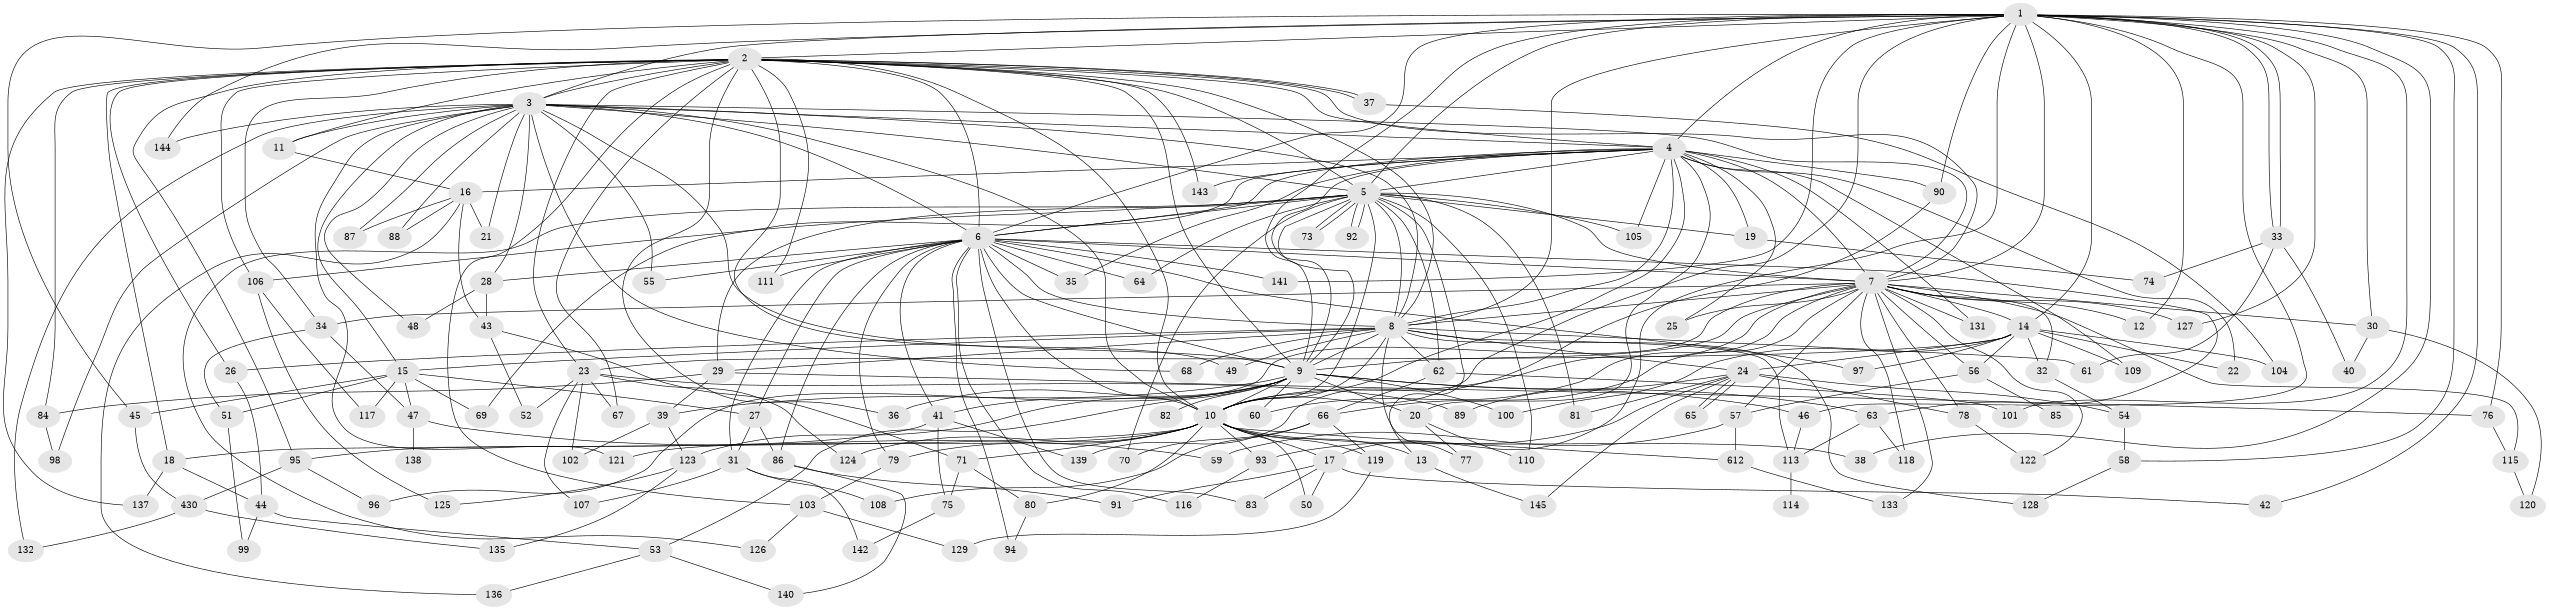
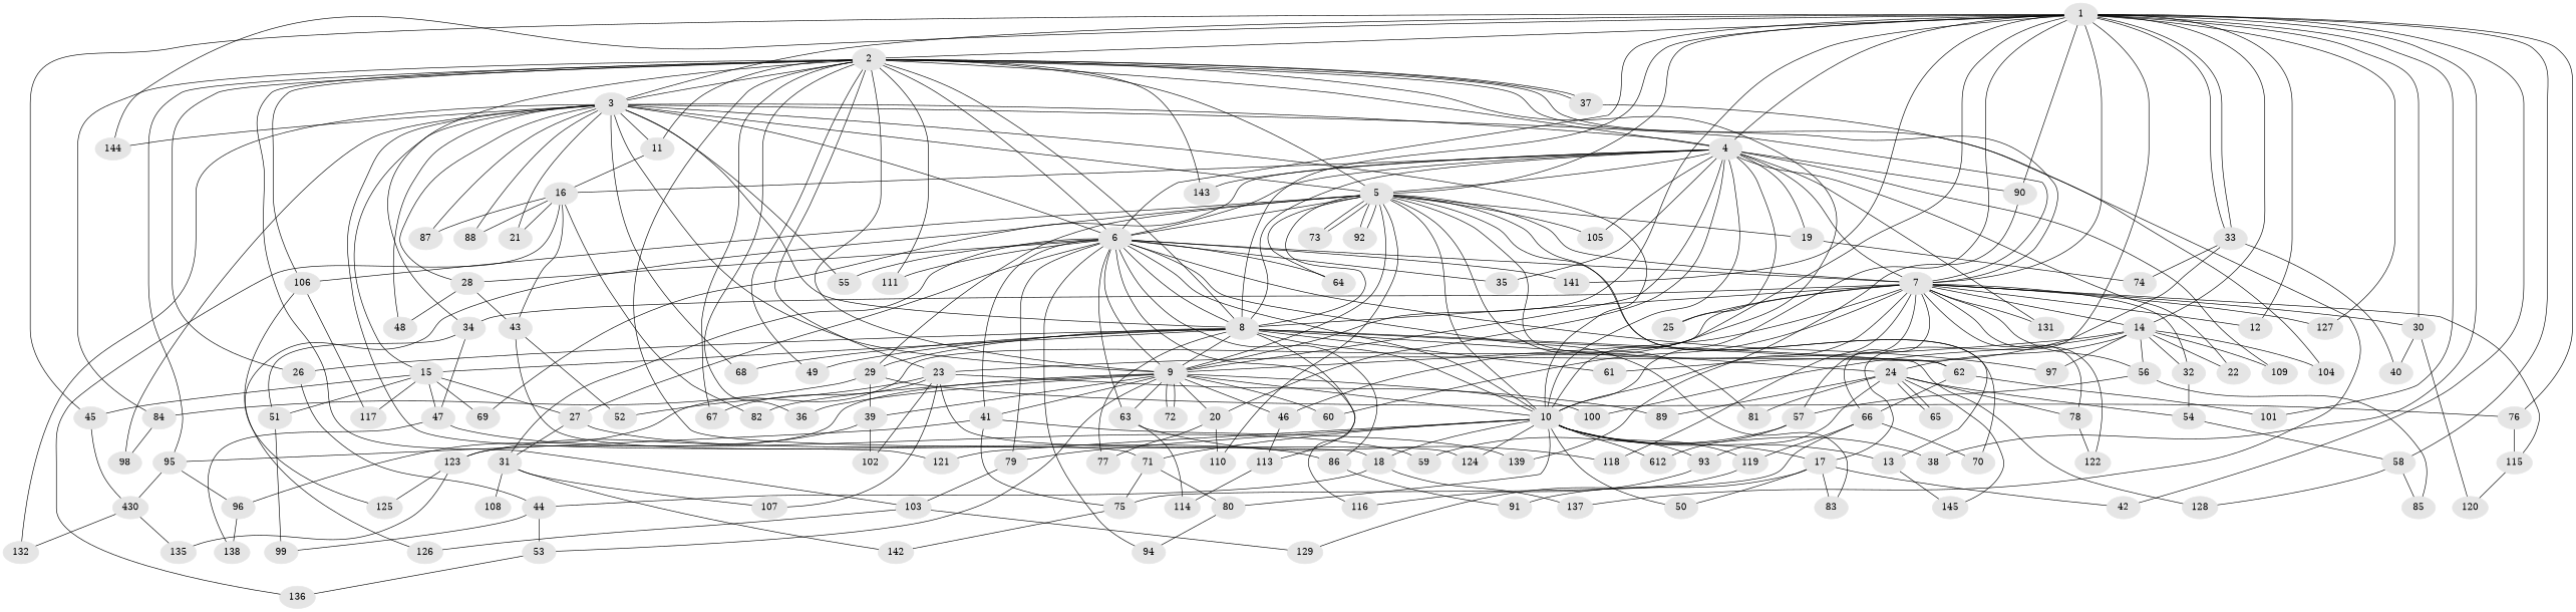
  graph {
    node [color=gray90 style=filled]
    1
    2
    3
    4
    5
    6
    7
    8
    9
    10
    12
    14
    17
    30
    33
    38
    42
    45
    46
    58
    76
    90
    101
    127
    141
    144
    11
    18
    23
    26
    34
    36
    37
    49
    67
    84
    95
    103
    106
    111
    137
    143
    15
    21
    28
    48
    55
    68
    87
    88
    98
    121
    132
    16
    19
    20
    22
    25
    35
    69
    105
    109
    131
    13
    29
    62
    64
    70
    73
    81
    92
    110
    126
    27
    31
    41
    63
    79
    83
    86
    94
    97
    116
    32
    56
    57
    60
    66
    78
    96
    115
    118
    122
-   133
    24
    61
    77
    113
    128
    39
    53
+   72
    82
    100
    123
    50
    71
    80
    93
    n110 [label=612]
    119
    124
    104
    91
    40
    120
    74
    n118 [label=430]
    85
    139
    44
    52
    89
    102
    107
    47
    51
    129
    117
    125
    43
    136
    145
    108
    142
    75
    114
-   140
    54
    59
    138
    65
    135
    99
    1 -- 2
    1 -- 3
    1 -- 4
    1 -- 5
    1 -- 6
    1 -- 7
    1 -- 8
    1 -- 9
    1 -- 10
    1 -- 12
    1 -- 14
    1 -- 17
    1 -- 30
    1 -- 33
    1 -- 33
    1 -- 38
    1 -- 42
    1 -- 45
    1 -- 46
    1 -- 58
    1 -- 76
    1 -- 90
    1 -- 101
    1 -- 127
    1 -- 141
    1 -- 144
    2 -- 3
    2 -- 4
    2 -- 5
    2 -- 6
    2 -- 7
    2 -- 8
    2 -- 9
    2 -- 10
    2 -- 11
    2 -- 18
    2 -- 23
    2 -- 26
    2 -- 34
    2 -- 36
    2 -- 37
    2 -- 37
    2 -- 49
    2 -- 67
    2 -- 84
    2 -- 95
    2 -- 103
    2 -- 106
    2 -- 111
    2 -- 137
    2 -- 143
    3 -- 4
    3 -- 5
    3 -- 6
    3 -- 7
    3 -- 8
    3 -- 9
    3 -- 10
    3 -- 144
    3 -- 11
    3 -- 15
    3 -- 21
    3 -- 28
    3 -- 48
    3 -- 55
    3 -- 68
    3 -- 87
    3 -- 88
    3 -- 98
    3 -- 121
    3 -- 132
    4 -- 5
    4 -- 6
    4 -- 7
    4 -- 8
    4 -- 9
    4 -- 10
    4 -- 90
    4 -- 143
    4 -- 16
    4 -- 19
    4 -- 20
    4 -- 22
    4 -- 25
    4 -- 35
    4 -- 69
    4 -- 105
    4 -- 109
    4 -- 131
    5 -- 6
    5 -- 7
    5 -- 8
    5 -- 9
    5 -- 10
    5 -- 106
    5 -- 19
    5 -- 105
    5 -- 13
    5 -- 29
    5 -- 62
    5 -- 64
    5 -- 70
    5 -- 73
    5 -- 73
    5 -- 81
    5 -- 92
    5 -- 92
    5 -- 110
    5 -- 126
    6 -- 7
    6 -- 8
    6 -- 9
    6 -- 10
    6 -- 141
    6 -- 111
    6 -- 28
    6 -- 55
    6 -- 35
    6 -- 64
    6 -- 27
    6 -- 31
    6 -- 41
    6 -- 63
    6 -- 79
    6 -- 83
    6 -- 86
    6 -- 94
    6 -- 97
    6 -- 116
    7 -- 8
    7 -- 9
    7 -- 10
    7 -- 12
    7 -- 14
    7 -- 30
    7 -- 127
    7 -- 34
    7 -- 25
    7 -- 131
    7 -- 32
    7 -- 56
    7 -- 57
    7 -- 60
    7 -- 66
    7 -- 78
    7 -- 96
    7 -- 115
    7 -- 118
    7 -- 122
-   7 -- 133
    8 -- 9
    8 -- 10
    8 -- 26
    8 -- 49
    8 -- 15
    8 -- 68
    8 -- 29
    8 -- 62
    8 -- 24
    8 -- 61
    8 -- 77
    8 -- 113
    8 -- 128
    9 -- 10
    9 -- 46
    9 -- 36
    9 -- 20
    9 -- 41
    9 -- 63
    9 -- 60
    9 -- 39
    9 -- 53
+   9 -- 72
+   9 -- 72
    9 -- 82
    9 -- 100
    9 -- 123
    10 -- 17
    10 -- 38
    10 -- 18
    10 -- 121
    10 -- 13
    10 -- 79
    10 -- 50
    10 -- 71
    10 -- 80
    10 -- 93
    10 -- n110
    10 -- 119
    10 -- 124
    14 -- 23
    14 -- 22
    14 -- 109
    14 -- 97
    14 -- 32
    14 -- 56
    14 -- 24
    14 -- 100
    14 -- 104
    17 -- 42
    17 -- 83
    17 -- 50
    17 -- 91
    30 -- 40
    30 -- 120
    33 -- 61
    33 -- 40
    33 -- 74
    45 -- n118
    46 -- 113
    58 -- 128
+   58 -- 85
    76 -- 115
    90 -- 139
    11 -- 16
    18 -- 137
    18 -- 44
    23 -- 67
    23 -- 124
    23 -- 52
    23 -- 89
    23 -- 102
    23 -- 107
    26 -- 44
    34 -- 47
    34 -- 51
    37 -- 104
    84 -- 98
    95 -- 96
    95 -- n118
    103 -- 126
    103 -- 129
    106 -- 117
    106 -- 125
    15 -- 45
    15 -- 69
    15 -- 27
    15 -- 47
    15 -- 51
    15 -- 117
    28 -- 48
    28 -- 43
    16 -- 21
    16 -- 87
    16 -- 88
+   16 -- 82
    16 -- 43
    16 -- 136
    19 -- 74
    20 -- 110
    20 -- 77
    13 -- 145
    29 -- 76
    29 -- 84
    29 -- 39
    62 -- 101
    62 -- 66
    27 -- 31
    27 -- 86
    31 -- 107
    31 -- 108
    31 -- 142
    41 -- 95
    41 -- 139
    41 -- 75
    63 -- 118
-   63 -- 113
+   63 -- 114
    79 -- 103
    86 -- 91
-   86 -- 140
    32 -- 54
    56 -- 57
    56 -- 85
    57 -- n110
    57 -- 59
    66 -- 70
    66 -- 119
-   66 -- 108
+   66 -- 75
    78 -- 122
+   96 -- 138
    115 -- 120
    24 -- 81
    24 -- 78
    24 -- 93
    24 -- 89
    24 -- 145
    24 -- 54
    24 -- 65
    24 -- 65
    113 -- 114
    39 -- 123
    39 -- 102
    53 -- 136
-   53 -- 140
    123 -- 125
    123 -- 135
    71 -- 80
    71 -- 75
    80 -- 94
    93 -- 116
-   n110 -- 133
    119 -- 129
    n118 -- 132
    n118 -- 135
    44 -- 53
    44 -- 99
    47 -- 59
    47 -- 138
    51 -- 99
    43 -- 71
    43 -- 52
    75 -- 142
    54 -- 58
  }
